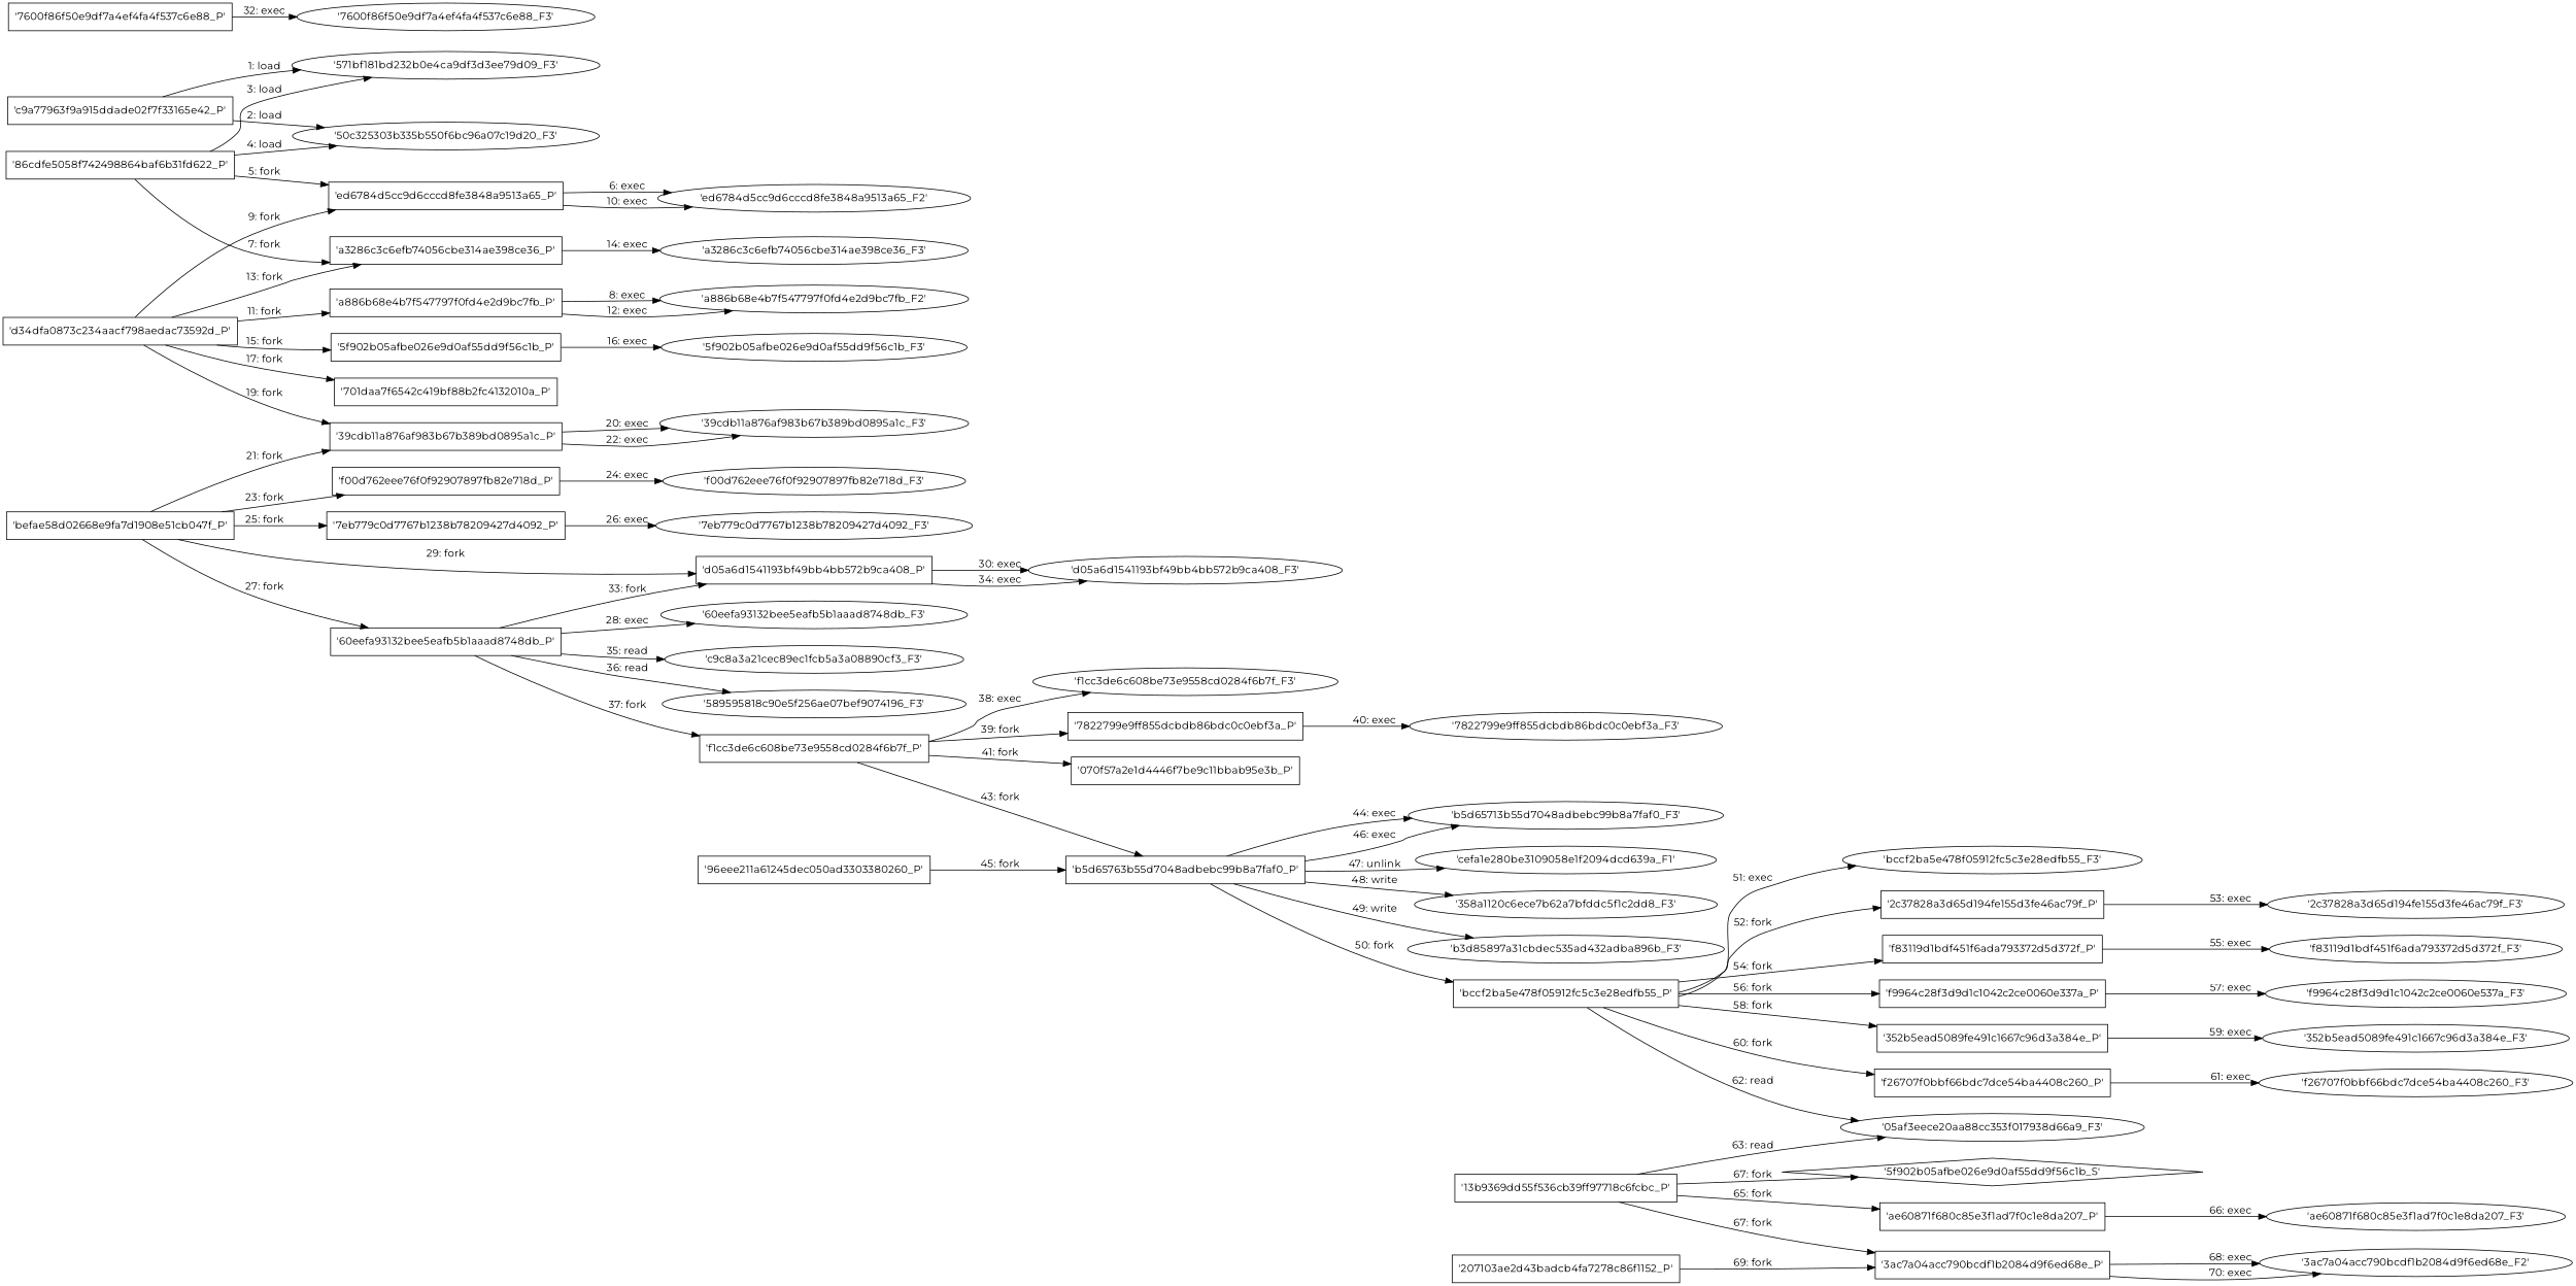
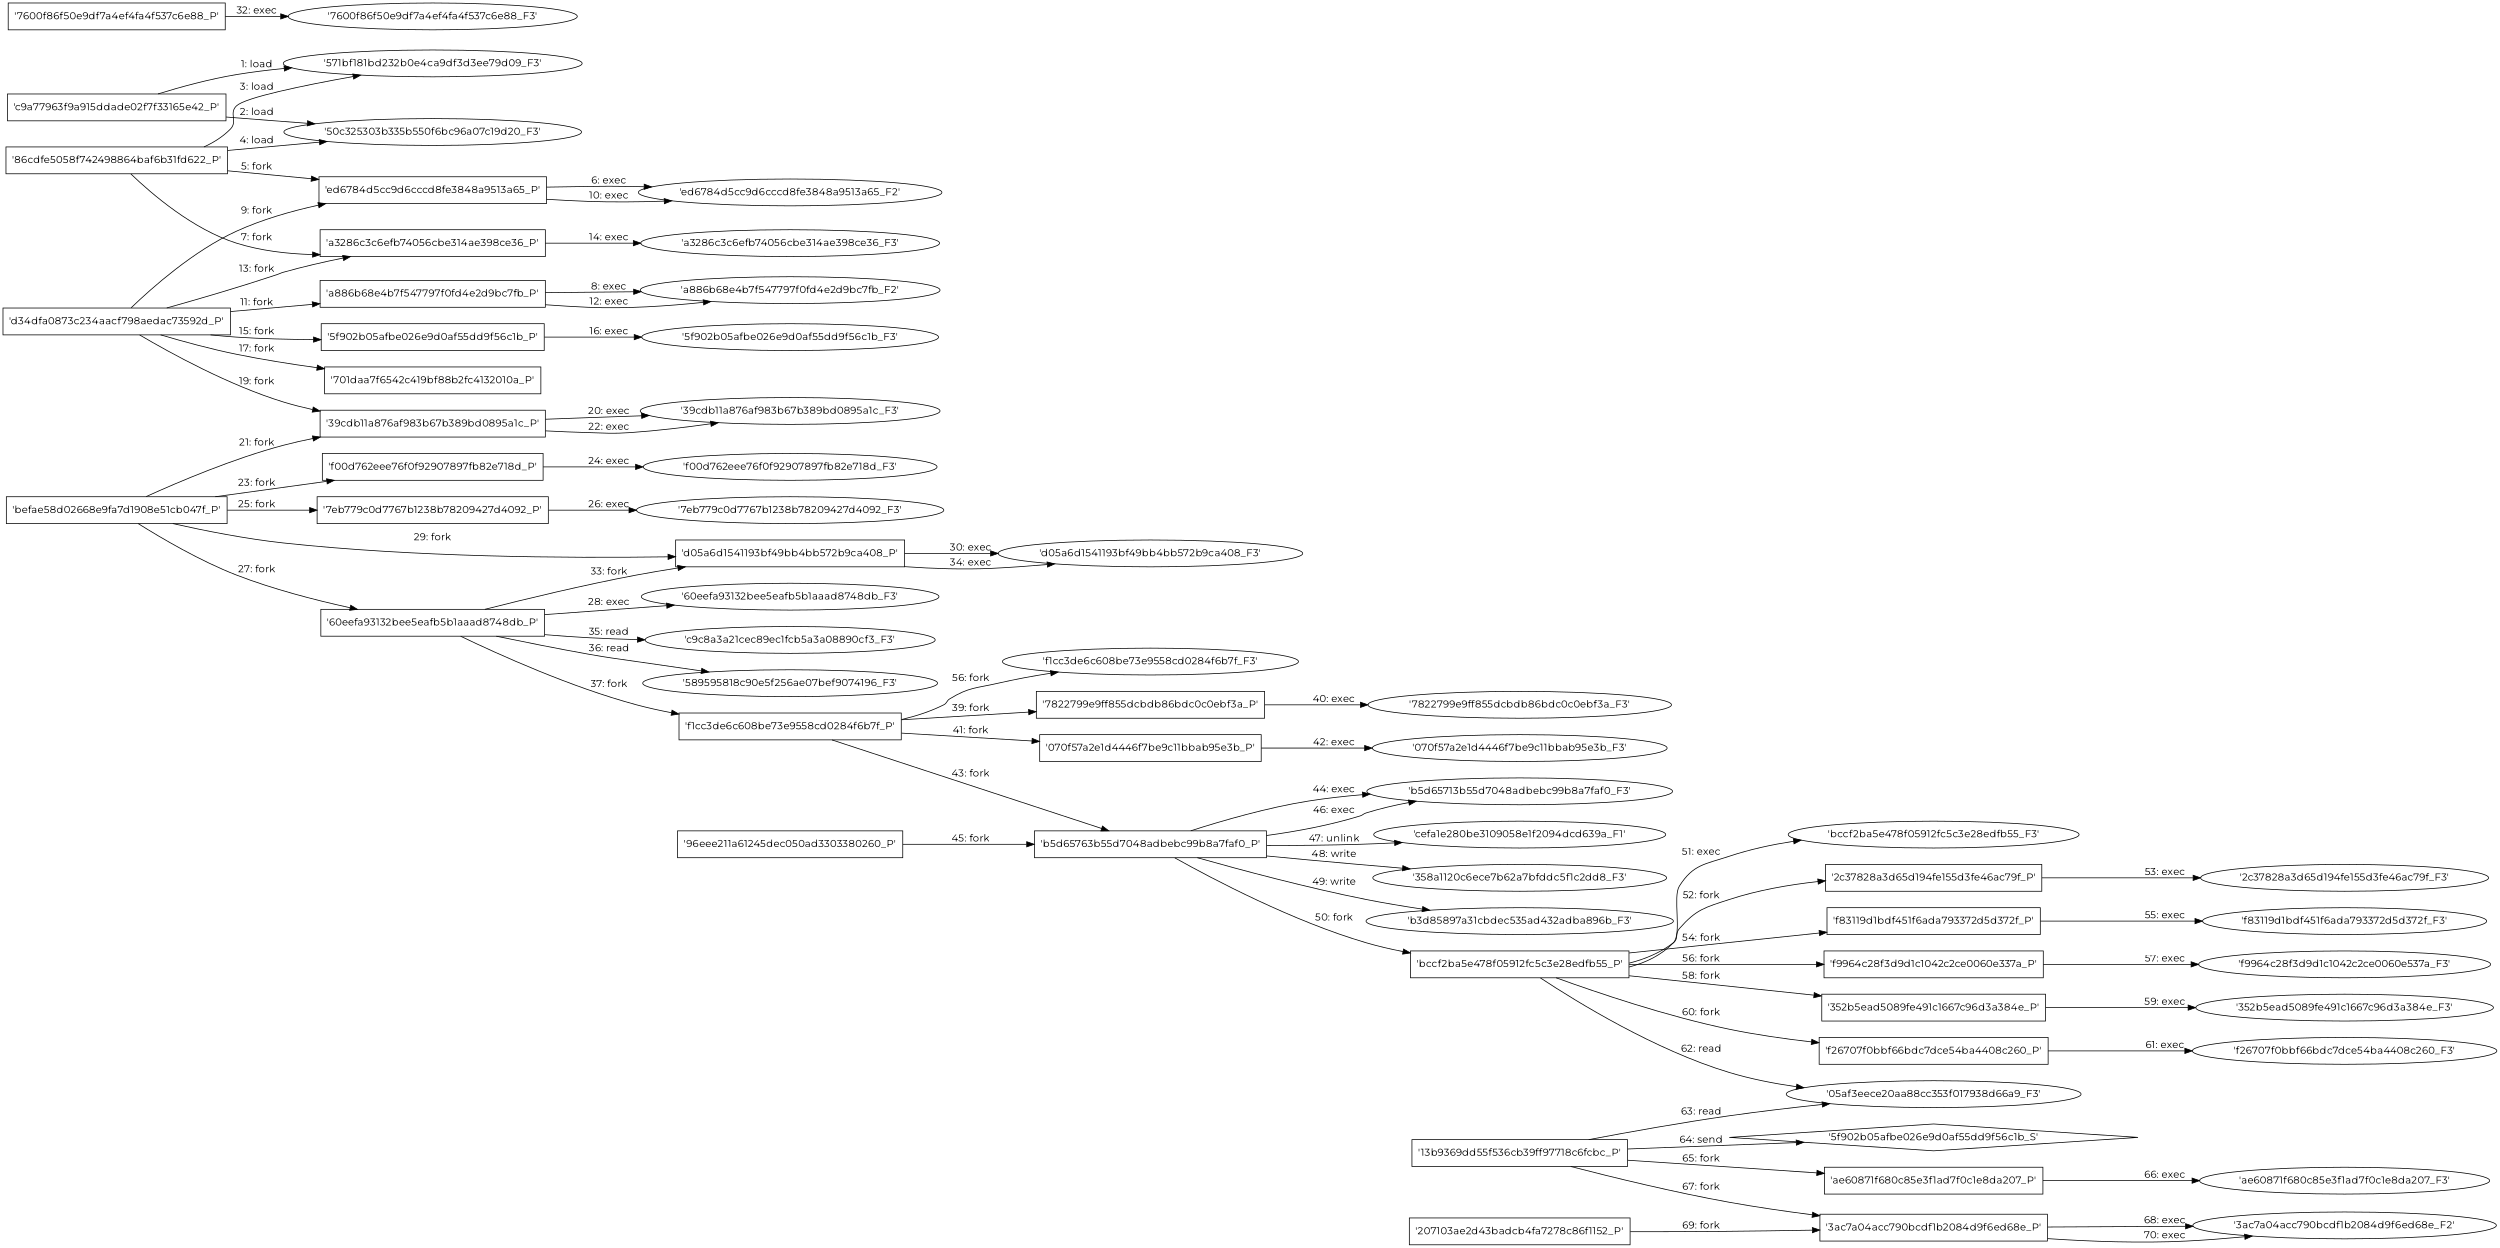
  digraph {
    engine=neato
    fixedsize=false
    fontname=Montserrat
    fontsize=10
    nodesep=0.3
    rankdir=LR
    ranksep=0
    splines=true
    node [fontname=Montserrat node_type=Process shape=ellipse]
    edge [fontname=Montserrat]
    "'571bf181bd232b0e4ca9df3d3ee79d09_F3'" [node_type=file]
    "'c9a77963f9a915ddade02f7f33165e42_P'" [shape=box]
    "'50c325303b335b550f6bc96a07c19d20_F3'" [node_type=file]
    "'86cdfe5058f742498864baf6b31fd622_P'" [shape=box]
    "'ed6784d5cc9d6cccd8fe3848a9513a65_P'" [shape=box]
    "'a3286c3c6efb74056cbe314ae398ce36_P'" [shape=box]
    "'ed6784d5cc9d6cccd8fe3848a9513a65_F2'" [node_type=File]
    "'a886b68e4b7f547797f0fd4e2d9bc7fb_P'" [shape=box]
    "'a886b68e4b7f547797f0fd4e2d9bc7fb_F2'" [node_type=File]
    "'d34dfa0873c234aacf798aedac73592d_P'" [shape=box]
    "'5f902b05afbe026e9d0af55dd9f56c1b_P'" [shape=box]
    "'701daa7f6542c419bf88b2fc4132010a_P'" [shape=box]
    "'39cdb11a876af983b67b389bd0895a1c_P'" [shape=box]
    "'a3286c3c6efb74056cbe314ae398ce36_F3'" [node_type=File]
    "'5f902b05afbe026e9d0af55dd9f56c1b_F3'" [node_type=File]
    "'39cdb11a876af983b67b389bd0895a1c_F3'" [node_type=File]
    "'befae58d02668e9fa7d1908e51cb047f_P'" [shape=box]
    "'f00d762eee76f0f92907897fb82e718d_P'" [shape=box]
    "'7eb779c0d7767b1238b78209427d4092_P'" [shape=box]
    "'60eefa93132bee5eafb5b1aaad8748db_P'" [shape=box]
    "'d05a6d1541193bf49bb4bb572b9ca408_P'" [shape=box]
    "'f00d762eee76f0f92907897fb82e718d_F3'" [node_type=File]
    "'7eb779c0d7767b1238b78209427d4092_F3'" [node_type=File]
    "'60eefa93132bee5eafb5b1aaad8748db_F3'" [node_type=File]
    "'c9c8a3a21cec89ec1fcb5a3a08890cf3_F3'" [node_type=file]
    "'589595818c90e5f256ae07bef9074196_F3'" [node_type=file]
    "'f1cc3de6c608be73e9558cd0284f6b7f_P'" [shape=box]
    "'d05a6d1541193bf49bb4bb572b9ca408_F3'" [node_type=File]
    "'7600f86f50e9df7a4ef4fa4f537c6e88_P'" [shape=box]
    "'7600f86f50e9df7a4ef4fa4f537c6e88_F3'" [node_type=File]
    "'f1cc3de6c608be73e9558cd0284f6b7f_F3'" [node_type=File]
    "'7822799e9ff855dcbdb86bdc0c0ebf3a_P'" [shape=box]
    "'070f57a2e1d4446f7be9c11bbab95e3b_P'" [shape=box]
    "'b5d65763b55d7048adbebc99b8a7faf0_P'" [shape=box]
    "'7822799e9ff855dcbdb86bdc0c0ebf3a_F3'" [node_type=File]
+   "'070f57a2e1d4446f7be9c11bbab95e3b_F3'" [node_type=File]
    n37 [label="'b5d65713b55d7048adbebc99b8a7faf0_F3'" node_type=File]
    "'cefa1e280be3109058e1f2094dcd639a_F1'" [node_type=file]
    "'358a1120c6ece7b62a7bfddc5f1c2dd8_F3'" [node_type=file]
    "'b3d85897a31cbdec535ad432adba896b_F3'" [node_type=file]
    "'bccf2ba5e478f05912fc5c3e28edfb55_P'" [shape=box]
    "'bccf2ba5e478f05912fc5c3e28edfb55_F3'" [node_type=File]
    "'2c37828a3d65d194fe155d3fe46ac79f_P'" [shape=box]
    "'f83119d1bdf451f6ada793372d5d372f_P'" [shape=box]
    n45 [label="'f9964c28f3d9d1c1042c2ce0060e337a_P'" shape=box]
    "'352b5ead5089fe491c1667c96d3a384e_P'" [shape=box]
    "'f26707f0bbf66bdc7dce54ba4408c260_P'" [shape=box]
    "'05af3eece20aa88cc353f017938d66a9_F3'" [node_type=file]
    "'96eee211a61245dec050ad3303380260_P'" [shape=box]
    "'2c37828a3d65d194fe155d3fe46ac79f_F3'" [node_type=File]
    "'f83119d1bdf451f6ada793372d5d372f_F3'" [node_type=File]
    "'f9964c28f3d9d1c1042c2ce0060e537a_F3'" [node_type=File]
    "'352b5ead5089fe491c1667c96d3a384e_F3'" [node_type=File]
    "'f26707f0bbf66bdc7dce54ba4408c260_F3'" [node_type=File]
    "'13b9369dd55f536cb39ff97718c6fcbc_P'" [shape=box]
    "'5f902b05afbe026e9d0af55dd9f56c1b_S'" [node_type=Socket shape=diamond]
    "'ae60871f680c85e3f1ad7f0c1e8da207_P'" [shape=box]
    "'3ac7a04acc790bcdf1b2084d9f6ed68e_P'" [shape=box]
    "'ae60871f680c85e3f1ad7f0c1e8da207_F3'" [node_type=File]
    "'3ac7a04acc790bcdf1b2084d9f6ed68e_F2'" [node_type=File]
    "'207103ae2d43badcb4fa7278c86f1152_P'" [shape=box]
    "'c9a77963f9a915ddade02f7f33165e42_P'" -> "'571bf181bd232b0e4ca9df3d3ee79d09_F3'" [label="1: load"]
    "'c9a77963f9a915ddade02f7f33165e42_P'" -> "'50c325303b335b550f6bc96a07c19d20_F3'" [label="2: load"]
    "'86cdfe5058f742498864baf6b31fd622_P'" -> "'571bf181bd232b0e4ca9df3d3ee79d09_F3'" [label="3: load"]
    "'86cdfe5058f742498864baf6b31fd622_P'" -> "'50c325303b335b550f6bc96a07c19d20_F3'" [label="4: load"]
    "'86cdfe5058f742498864baf6b31fd622_P'" -> "'ed6784d5cc9d6cccd8fe3848a9513a65_P'" [label="5: fork"]
    "'86cdfe5058f742498864baf6b31fd622_P'" -> "'a3286c3c6efb74056cbe314ae398ce36_P'" [label="7: fork"]
    "'ed6784d5cc9d6cccd8fe3848a9513a65_P'" -> "'ed6784d5cc9d6cccd8fe3848a9513a65_F2'" [label="6: exec"]
    "'ed6784d5cc9d6cccd8fe3848a9513a65_P'" -> "'ed6784d5cc9d6cccd8fe3848a9513a65_F2'" [label="10: exec"]
    "'a3286c3c6efb74056cbe314ae398ce36_P'" -> "'a3286c3c6efb74056cbe314ae398ce36_F3'" [label="14: exec"]
    "'a886b68e4b7f547797f0fd4e2d9bc7fb_P'" -> "'a886b68e4b7f547797f0fd4e2d9bc7fb_F2'" [label="8: exec"]
    "'a886b68e4b7f547797f0fd4e2d9bc7fb_P'" -> "'a886b68e4b7f547797f0fd4e2d9bc7fb_F2'" [label="12: exec"]
    "'d34dfa0873c234aacf798aedac73592d_P'" -> "'ed6784d5cc9d6cccd8fe3848a9513a65_P'" [label="9: fork"]
    "'d34dfa0873c234aacf798aedac73592d_P'" -> "'a3286c3c6efb74056cbe314ae398ce36_P'" [label="13: fork"]
    "'d34dfa0873c234aacf798aedac73592d_P'" -> "'a886b68e4b7f547797f0fd4e2d9bc7fb_P'" [label="11: fork"]
    "'d34dfa0873c234aacf798aedac73592d_P'" -> "'5f902b05afbe026e9d0af55dd9f56c1b_P'" [label="15: fork"]
    "'d34dfa0873c234aacf798aedac73592d_P'" -> "'701daa7f6542c419bf88b2fc4132010a_P'" [label="17: fork"]
    "'d34dfa0873c234aacf798aedac73592d_P'" -> "'39cdb11a876af983b67b389bd0895a1c_P'" [label="19: fork"]
    "'5f902b05afbe026e9d0af55dd9f56c1b_P'" -> "'5f902b05afbe026e9d0af55dd9f56c1b_F3'" [label="16: exec"]
    "'39cdb11a876af983b67b389bd0895a1c_P'" -> "'39cdb11a876af983b67b389bd0895a1c_F3'" [label="20: exec"]
    "'39cdb11a876af983b67b389bd0895a1c_P'" -> "'39cdb11a876af983b67b389bd0895a1c_F3'" [label="22: exec"]
    "'befae58d02668e9fa7d1908e51cb047f_P'" -> "'39cdb11a876af983b67b389bd0895a1c_P'" [label="21: fork"]
    "'befae58d02668e9fa7d1908e51cb047f_P'" -> "'f00d762eee76f0f92907897fb82e718d_P'" [label="23: fork"]
    "'befae58d02668e9fa7d1908e51cb047f_P'" -> "'7eb779c0d7767b1238b78209427d4092_P'" [label="25: fork"]
    "'befae58d02668e9fa7d1908e51cb047f_P'" -> "'60eefa93132bee5eafb5b1aaad8748db_P'" [label="27: fork"]
    "'befae58d02668e9fa7d1908e51cb047f_P'" -> "'d05a6d1541193bf49bb4bb572b9ca408_P'" [label="29: fork"]
    "'f00d762eee76f0f92907897fb82e718d_P'" -> "'f00d762eee76f0f92907897fb82e718d_F3'" [label="24: exec"]
    "'7eb779c0d7767b1238b78209427d4092_P'" -> "'7eb779c0d7767b1238b78209427d4092_F3'" [label="26: exec"]
    "'60eefa93132bee5eafb5b1aaad8748db_P'" -> "'d05a6d1541193bf49bb4bb572b9ca408_P'" [label="33: fork"]
    "'60eefa93132bee5eafb5b1aaad8748db_P'" -> "'60eefa93132bee5eafb5b1aaad8748db_F3'" [label="28: exec"]
    "'60eefa93132bee5eafb5b1aaad8748db_P'" -> "'c9c8a3a21cec89ec1fcb5a3a08890cf3_F3'" [label="35: read"]
    "'60eefa93132bee5eafb5b1aaad8748db_P'" -> "'589595818c90e5f256ae07bef9074196_F3'" [label="36: read"]
    "'60eefa93132bee5eafb5b1aaad8748db_P'" -> "'f1cc3de6c608be73e9558cd0284f6b7f_P'" [label="37: fork"]
    "'d05a6d1541193bf49bb4bb572b9ca408_P'" -> "'d05a6d1541193bf49bb4bb572b9ca408_F3'" [label="30: exec"]
    "'d05a6d1541193bf49bb4bb572b9ca408_P'" -> "'d05a6d1541193bf49bb4bb572b9ca408_F3'" [label="34: exec"]
-   "'f1cc3de6c608be73e9558cd0284f6b7f_P'" -> "'f1cc3de6c608be73e9558cd0284f6b7f_F3'" [label="38: exec"]
+   "'f1cc3de6c608be73e9558cd0284f6b7f_P'" -> "'f1cc3de6c608be73e9558cd0284f6b7f_F3'" [label="56: fork"]
    "'f1cc3de6c608be73e9558cd0284f6b7f_P'" -> "'7822799e9ff855dcbdb86bdc0c0ebf3a_P'" [label="39: fork"]
    "'f1cc3de6c608be73e9558cd0284f6b7f_P'" -> "'070f57a2e1d4446f7be9c11bbab95e3b_P'" [label="41: fork"]
    "'f1cc3de6c608be73e9558cd0284f6b7f_P'" -> "'b5d65763b55d7048adbebc99b8a7faf0_P'" [label="43: fork"]
    "'7600f86f50e9df7a4ef4fa4f537c6e88_P'" -> "'7600f86f50e9df7a4ef4fa4f537c6e88_F3'" [label="32: exec"]
    "'7822799e9ff855dcbdb86bdc0c0ebf3a_P'" -> "'7822799e9ff855dcbdb86bdc0c0ebf3a_F3'" [label="40: exec"]
+   "'070f57a2e1d4446f7be9c11bbab95e3b_P'" -> "'070f57a2e1d4446f7be9c11bbab95e3b_F3'" [label="42: exec"]
    "'b5d65763b55d7048adbebc99b8a7faf0_P'" -> n37 [label="44: exec"]
    "'b5d65763b55d7048adbebc99b8a7faf0_P'" -> n37 [label="46: exec"]
    "'b5d65763b55d7048adbebc99b8a7faf0_P'" -> "'cefa1e280be3109058e1f2094dcd639a_F1'" [label="47: unlink"]
    "'b5d65763b55d7048adbebc99b8a7faf0_P'" -> "'358a1120c6ece7b62a7bfddc5f1c2dd8_F3'" [label="48: write"]
    "'b5d65763b55d7048adbebc99b8a7faf0_P'" -> "'b3d85897a31cbdec535ad432adba896b_F3'" [label="49: write"]
    "'b5d65763b55d7048adbebc99b8a7faf0_P'" -> "'bccf2ba5e478f05912fc5c3e28edfb55_P'" [label="50: fork"]
    "'bccf2ba5e478f05912fc5c3e28edfb55_P'" -> "'bccf2ba5e478f05912fc5c3e28edfb55_F3'" [label="51: exec"]
    "'bccf2ba5e478f05912fc5c3e28edfb55_P'" -> "'2c37828a3d65d194fe155d3fe46ac79f_P'" [label="52: fork"]
    "'bccf2ba5e478f05912fc5c3e28edfb55_P'" -> "'f83119d1bdf451f6ada793372d5d372f_P'" [label="54: fork"]
    "'bccf2ba5e478f05912fc5c3e28edfb55_P'" -> n45 [label="56: fork"]
    "'bccf2ba5e478f05912fc5c3e28edfb55_P'" -> "'352b5ead5089fe491c1667c96d3a384e_P'" [label="58: fork"]
    "'bccf2ba5e478f05912fc5c3e28edfb55_P'" -> "'f26707f0bbf66bdc7dce54ba4408c260_P'" [label="60: fork"]
    "'bccf2ba5e478f05912fc5c3e28edfb55_P'" -> "'05af3eece20aa88cc353f017938d66a9_F3'" [label="62: read"]
    "'2c37828a3d65d194fe155d3fe46ac79f_P'" -> "'2c37828a3d65d194fe155d3fe46ac79f_F3'" [label="53: exec"]
    "'f83119d1bdf451f6ada793372d5d372f_P'" -> "'f83119d1bdf451f6ada793372d5d372f_F3'" [label="55: exec"]
    n45 -> "'f9964c28f3d9d1c1042c2ce0060e537a_F3'" [label="57: exec"]
    "'352b5ead5089fe491c1667c96d3a384e_P'" -> "'352b5ead5089fe491c1667c96d3a384e_F3'" [label="59: exec"]
    "'f26707f0bbf66bdc7dce54ba4408c260_P'" -> "'f26707f0bbf66bdc7dce54ba4408c260_F3'" [label="61: exec"]
    "'96eee211a61245dec050ad3303380260_P'" -> "'b5d65763b55d7048adbebc99b8a7faf0_P'" [label="45: fork"]
    "'13b9369dd55f536cb39ff97718c6fcbc_P'" -> "'05af3eece20aa88cc353f017938d66a9_F3'" [label="63: read"]
-   "'13b9369dd55f536cb39ff97718c6fcbc_P'" -> "'5f902b05afbe026e9d0af55dd9f56c1b_S'" [label="67: fork"]
+   "'13b9369dd55f536cb39ff97718c6fcbc_P'" -> "'5f902b05afbe026e9d0af55dd9f56c1b_S'" [label="64: send"]
    "'13b9369dd55f536cb39ff97718c6fcbc_P'" -> "'ae60871f680c85e3f1ad7f0c1e8da207_P'" [label="65: fork"]
    "'13b9369dd55f536cb39ff97718c6fcbc_P'" -> "'3ac7a04acc790bcdf1b2084d9f6ed68e_P'" [label="67: fork"]
    "'ae60871f680c85e3f1ad7f0c1e8da207_P'" -> "'ae60871f680c85e3f1ad7f0c1e8da207_F3'" [label="66: exec"]
    "'3ac7a04acc790bcdf1b2084d9f6ed68e_P'" -> "'3ac7a04acc790bcdf1b2084d9f6ed68e_F2'" [label="68: exec"]
    "'3ac7a04acc790bcdf1b2084d9f6ed68e_P'" -> "'3ac7a04acc790bcdf1b2084d9f6ed68e_F2'" [label="70: exec"]
    "'207103ae2d43badcb4fa7278c86f1152_P'" -> "'3ac7a04acc790bcdf1b2084d9f6ed68e_P'" [label="69: fork"]
  }
